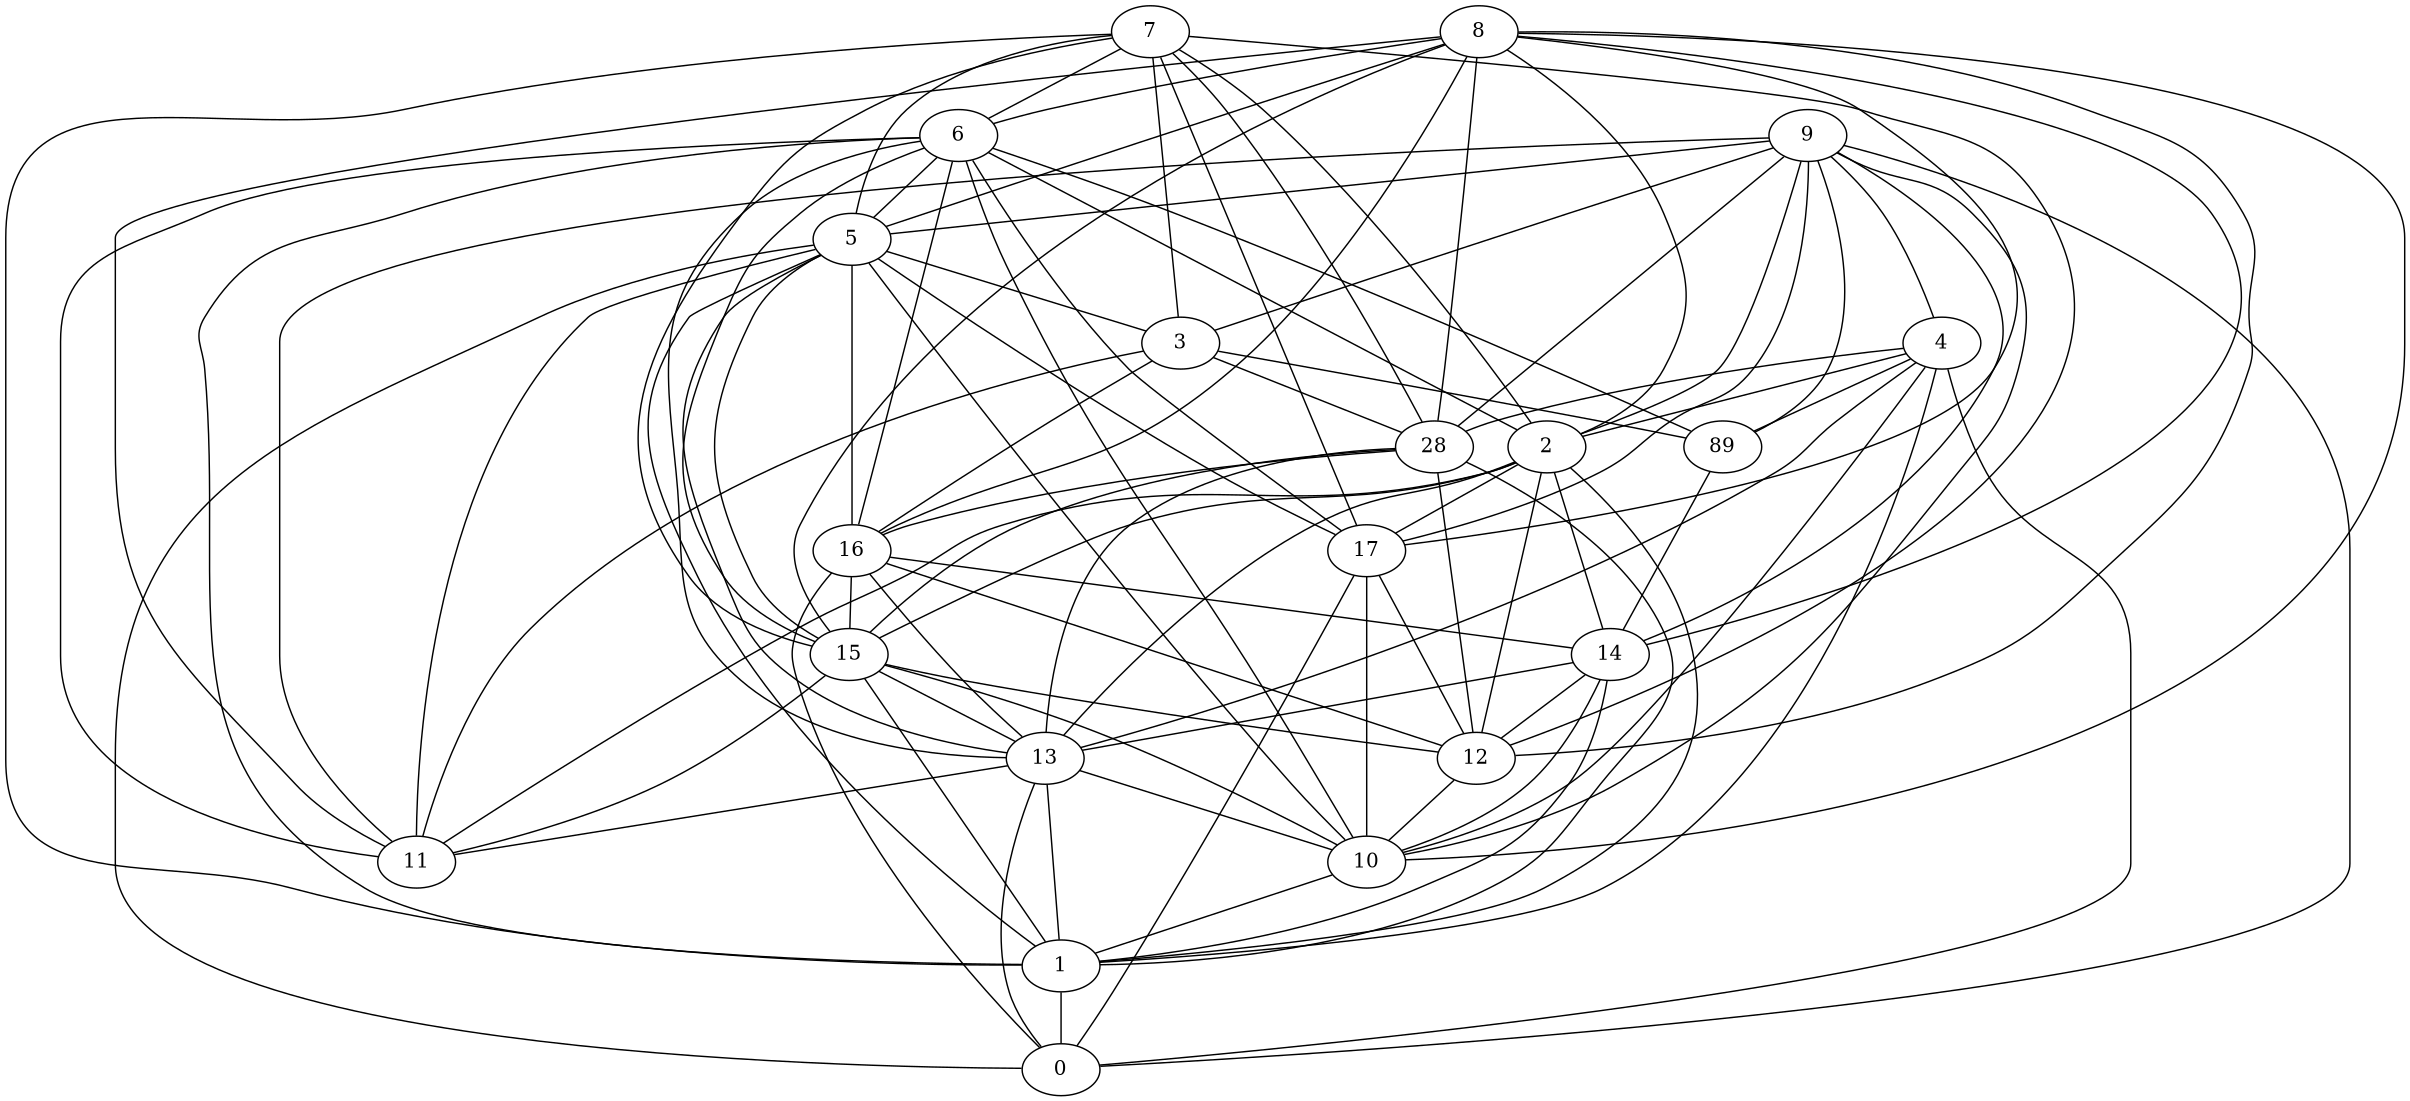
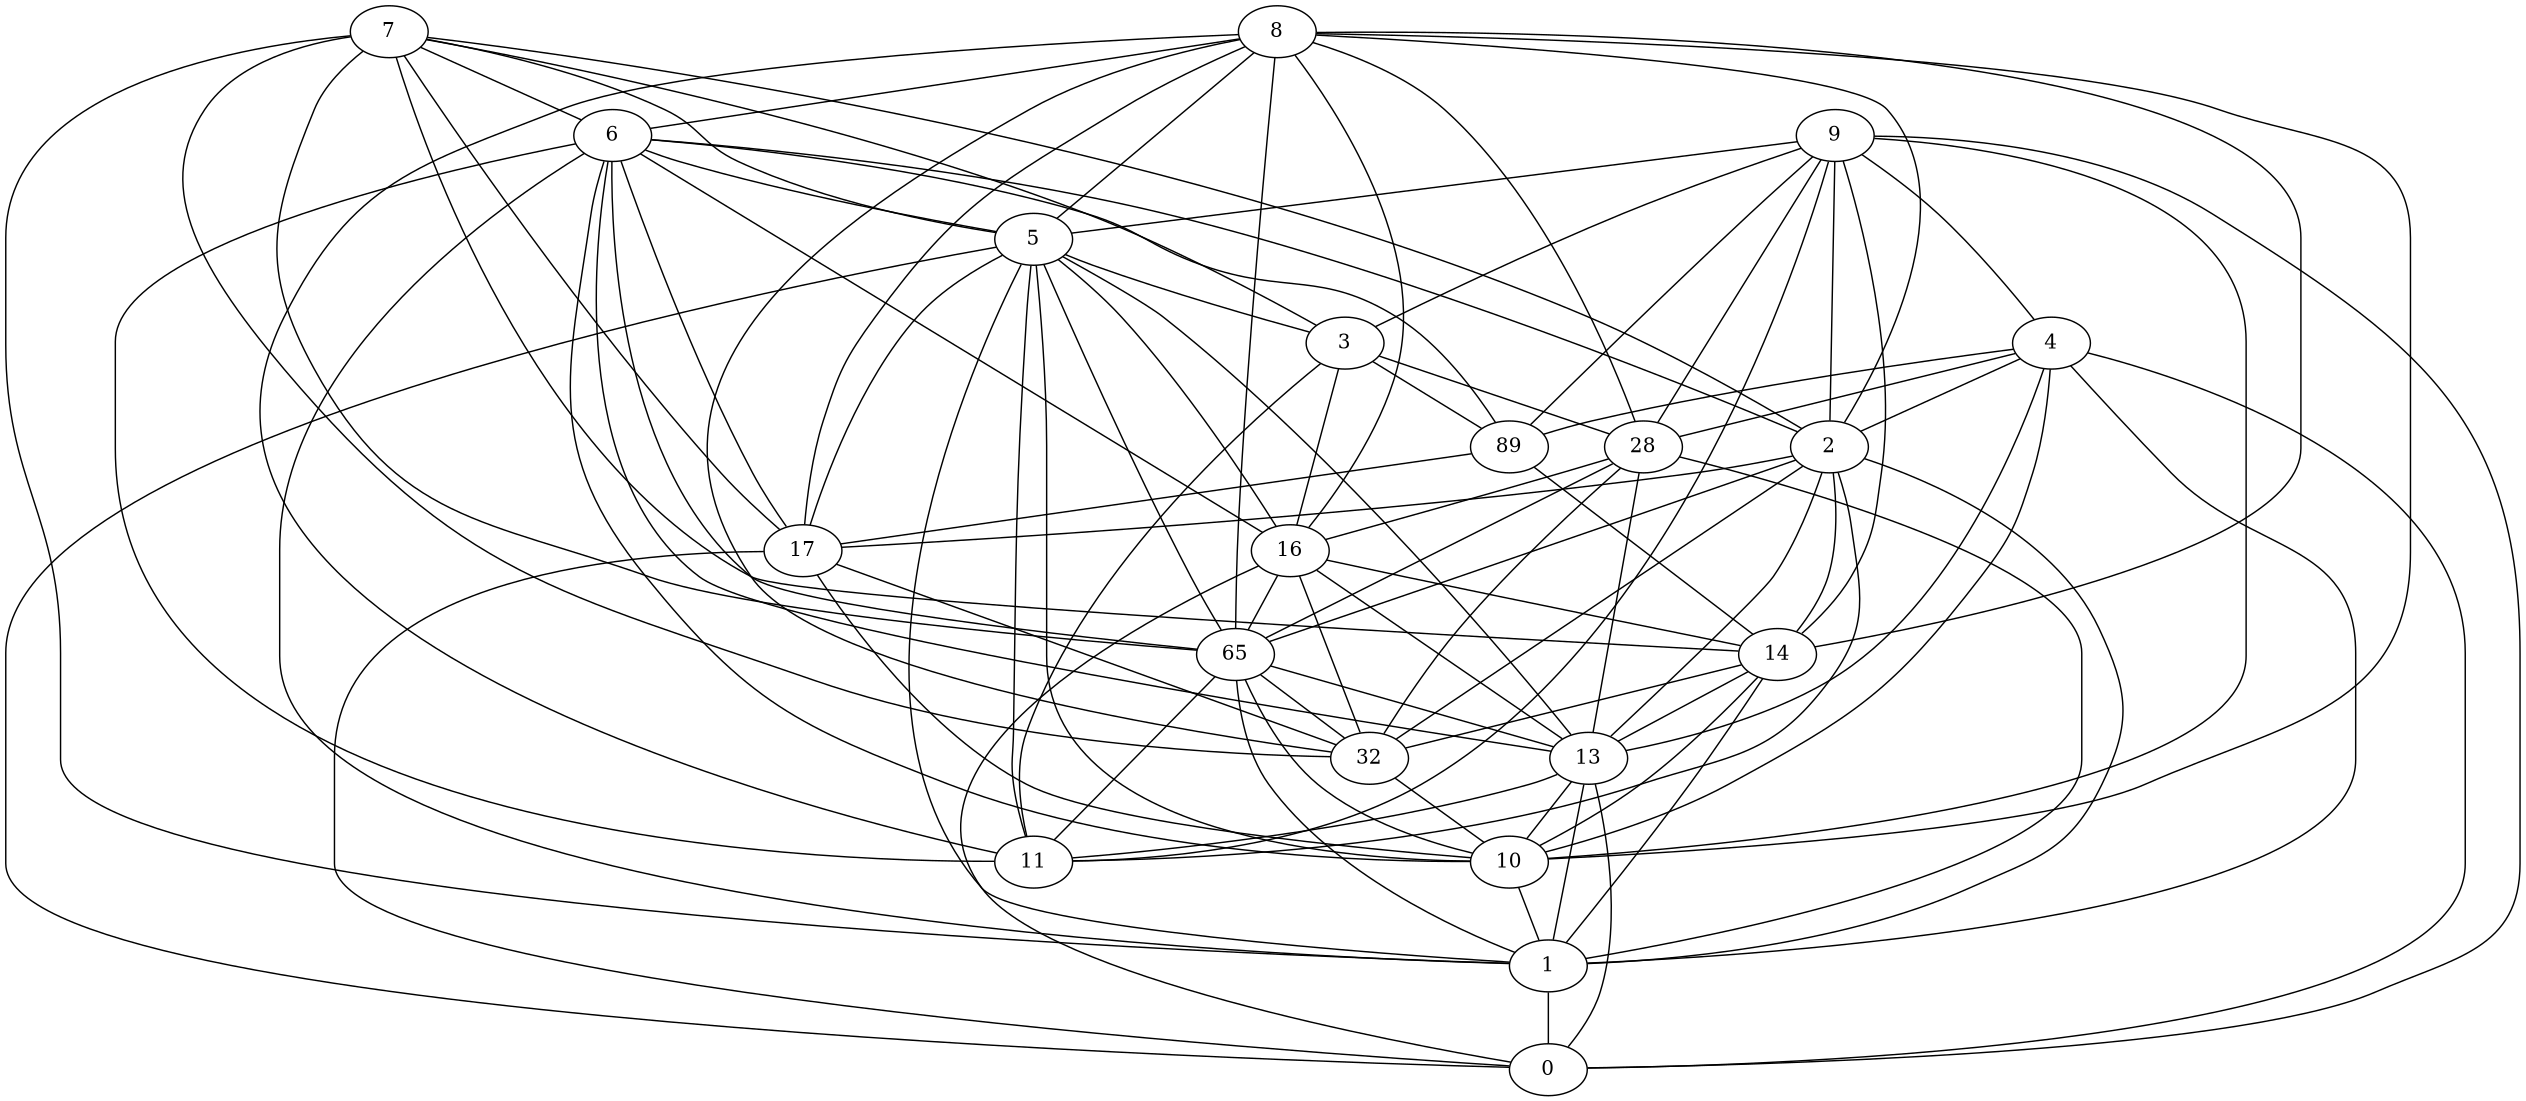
  digraph {
    edge [color=black dir=none]
    4
    n2 [label=28]
    0
    2
    13
    14
    1
    10
    n9 [label=89]
    3
-   12
-   15
+   12 [label=32]
+   15 [label=65]
    16
    11
    17
    9
    5
    6
    8
    7
    subgraph sub_1 {
      4
      n2
      0
      2
      13
      14
      1
      10
      n9
      3
      12
      15
      16
      11
      17
      9
      5
      6
      8
      7
    }
    4 -> n2
    4 -> 0
    4 -> 2
    4 -> 13
    4 -> 1
    4 -> 10
    4 -> n9
    n2 -> 13
    n2 -> 1
    n2 -> 12
    n2 -> 15
    n2 -> 16
    2 -> 13
    2 -> 14
    2 -> 1
    2 -> 12
    2 -> 15
    2 -> 11
    2 -> 17
    13 -> 0
    13 -> 1
    13 -> 10
    13 -> 11
    14 -> 13
    14 -> 1
    14 -> 10
    14 -> 12
    1 -> 0
    10 -> 1
    n9 -> 14
    3 -> n2
    3 -> n9
    3 -> 16
    3 -> 11
    12 -> 10
    15 -> 13
    15 -> 1
    15 -> 10
    15 -> 12
    15 -> 11
    16 -> 0
    16 -> 13
    16 -> 14
    16 -> 12
    16 -> 15
    17 -> 0
    17 -> 10
    17 -> 12
    9 -> 4
    9 -> n2
    9 -> 0
    9 -> 2
    9 -> 14
    9 -> 10
    9 -> n9
    9 -> 3
    9 -> 11
-   9 -> 17
+   n9 -> 17
    9 -> 5
    5 -> 0
    5 -> 13
    5 -> 1
    5 -> 10
    5 -> 3
    5 -> 15
    5 -> 16
    5 -> 11
    5 -> 17
    6 -> 2
    6 -> 13
    6 -> 1
    6 -> 10
    6 -> n9
    6 -> 15
    6 -> 16
    6 -> 11
    6 -> 17
    6 -> 5
    8 -> n2
    8 -> 2
    8 -> 14
    8 -> 10
    8 -> 12
    8 -> 15
    8 -> 16
    8 -> 11
    8 -> 17
    8 -> 5
    8 -> 6
-   7 -> n2
+   7 -> 14
    7 -> 2
    7 -> 1
    7 -> 3
    7 -> 12
    7 -> 15
    7 -> 17
    7 -> 5
    7 -> 6
  }
